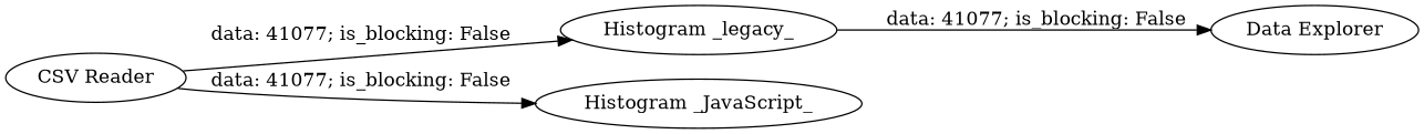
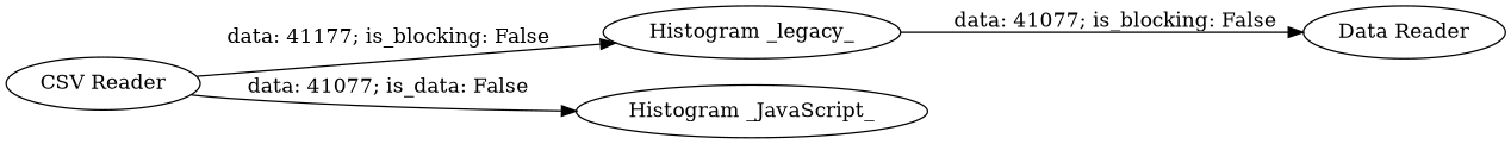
  digraph {
    rankdir=LR
-   n1 [label="Data Explorer"]
+   n1 [label="Data Reader"]
    n2 [label="Histogram _legacy_"]
    n3 [label="Histogram _JavaScript_"]
    n4 [label="CSV Reader"]
    n2 -> n1 [label="data: 41077; is_blocking: False"]
-   n4 -> n2 [label="data: 41077; is_blocking: False"]
-   n4 -> n3 [label="data: 41077; is_blocking: False"]
+   n4 -> n2 [label="data: 41177; is_blocking: False"]
+   n4 -> n3 [label="data: 41077; is_data: False"]
  }
